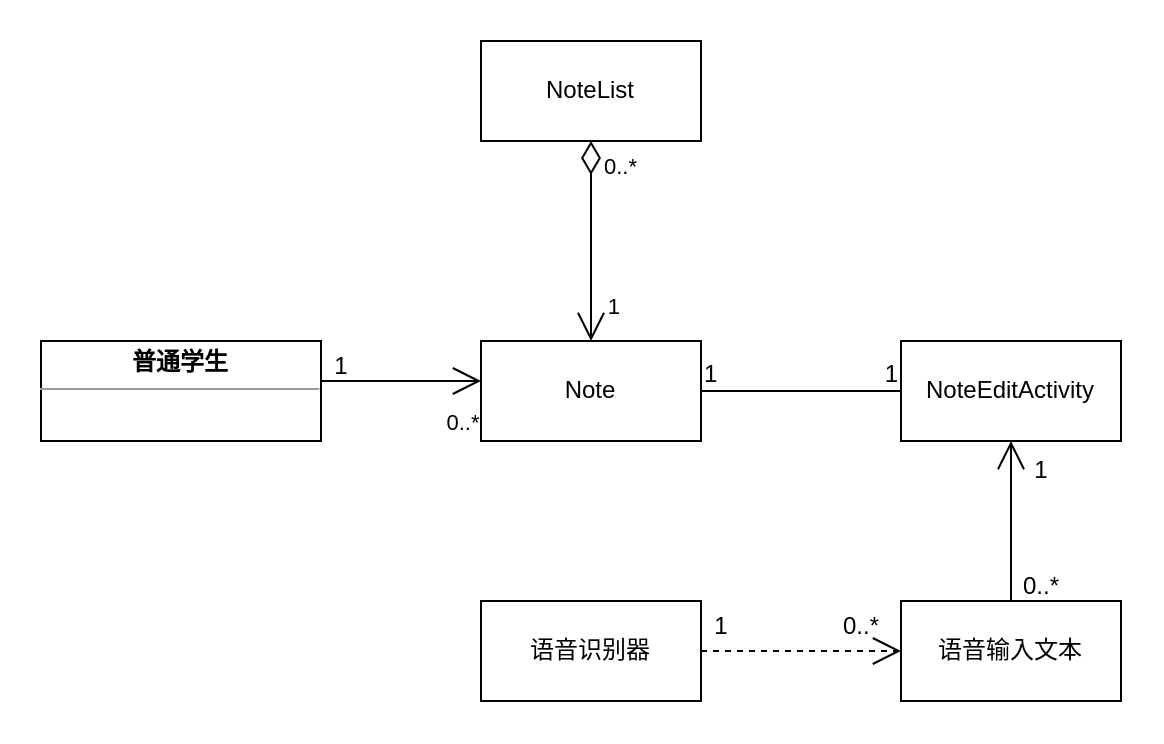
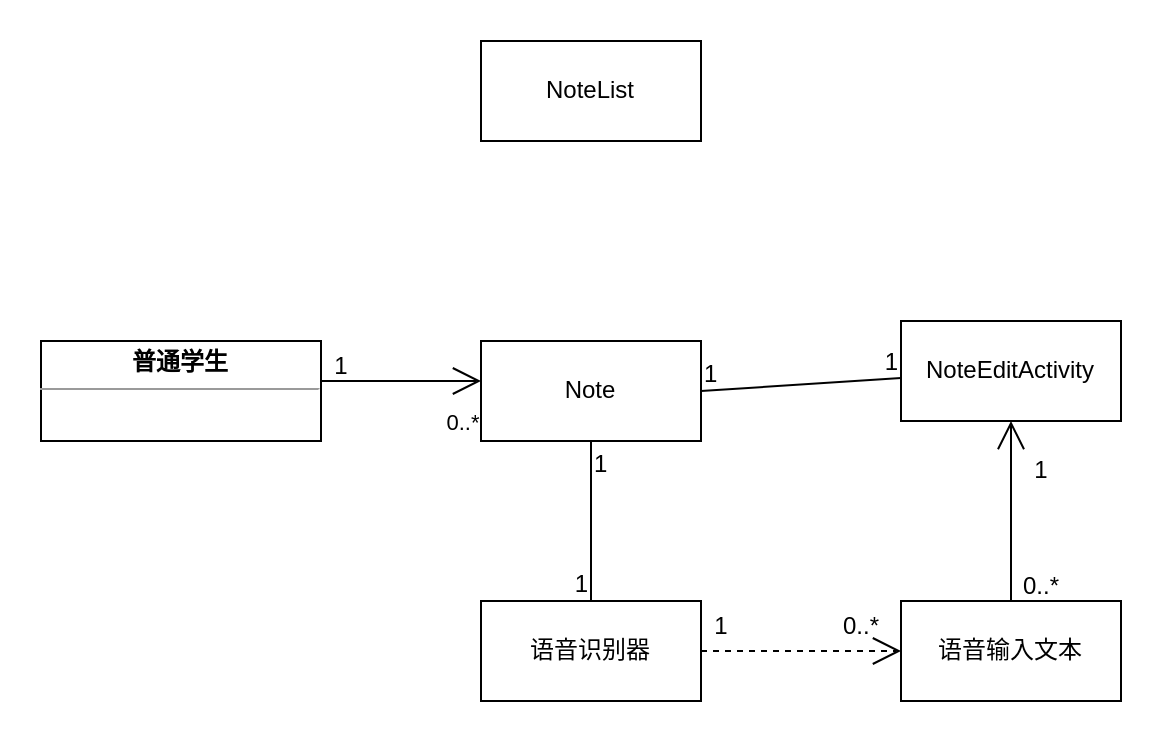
  <mxCell id="0" />
  <mxCell id="1" parent="0" />
  <mxCell id="2" value="&lt;p style=&quot;margin:0px;margin-top:4px;text-align:center;&quot;&gt;&lt;b&gt;普通学生&lt;/b&gt;&lt;/p&gt;&lt;hr size=&quot;1&quot;&gt;&lt;div style=&quot;height:2px;&quot;&gt;&lt;/div&gt;" style="verticalAlign=top;align=left;overflow=fill;fontSize=12;fontFamily=Helvetica;html=1;whiteSpace=wrap;" vertex="1" parent="1"><mxGeometry x="20" y="170" width="140" height="50" as="geometry" /></mxCell>
  <mxCell id="3" value="" style="endArrow=open;endFill=1;endSize=12;html=1;rounded=0;" edge="1" parent="1"><mxGeometry width="160" relative="1" as="geometry"><mxPoint x="160" y="190" as="sourcePoint" /><mxPoint x="240" y="190" as="targetPoint" /></mxGeometry></mxCell>
  <mxCell id="4" value="0..*" style="edgeLabel;html=1;align=center;verticalAlign=middle;resizable=0;points=[];" vertex="1" connectable="0" parent="3"><mxGeometry x="0.906" y="-6" relative="1" as="geometry"><mxPoint x="-6" y="14" as="offset" /></mxGeometry></mxCell>
  <mxCell id="5" value="Note" style="html=1;whiteSpace=wrap;" vertex="1" parent="1"><mxGeometry x="240" y="170" width="110" height="50" as="geometry" /></mxCell>
  <mxCell id="6" value="NoteList" style="html=1;whiteSpace=wrap;" vertex="1" parent="1"><mxGeometry x="240" y="20" width="110" height="50" as="geometry" /></mxCell>
- <mxCell id="7" value="" style="endArrow=open;html=1;endSize=12;startArrow=diamondThin;startSize=14;startFill=0;edgeStyle=orthogonalEdgeStyle;rounded=0;exitX=0.5;exitY=1;exitDx=0;exitDy=0;entryX=0.5;entryY=0;entryDx=0;entryDy=0;" edge="1" parent="1" source="6" target="5"><mxGeometry relative="1" as="geometry"><mxPoint x="280" y="130" as="sourcePoint" /><mxPoint x="440" y="130" as="targetPoint" /></mxGeometry></mxCell>
- <mxCell id="8" value="0..*" style="edgeLabel;resizable=0;html=1;align=left;verticalAlign=top;" connectable="0" vertex="1" parent="7"><mxGeometry x="-1" relative="1" as="geometry"><mxPoint x="5" as="offset" /></mxGeometry></mxCell>
- <mxCell id="9" value="1" style="edgeLabel;resizable=0;html=1;align=right;verticalAlign=top;" connectable="0" vertex="1" parent="7"><mxGeometry x="1" relative="1" as="geometry"><mxPoint x="15" y="-30" as="offset" /></mxGeometry></mxCell>
  <mxCell id="10" value="1" style="text;html=1;align=center;verticalAlign=middle;resizable=0;points=[];autosize=1;strokeColor=none;fillColor=none;" vertex="1" parent="1"><mxGeometry x="155" y="168" width="30" height="30" as="geometry" /></mxCell>
- <mxCell id="11" value="NoteEditActivity" style="html=1;whiteSpace=wrap;" vertex="1" parent="1"><mxGeometry x="450" y="170" width="110" height="50" as="geometry" /></mxCell>
+ <mxCell id="11" value="NoteEditActivity" style="html=1;whiteSpace=wrap;" vertex="1" parent="1"><mxGeometry x="450" y="160" width="110" height="50" as="geometry" /></mxCell>
  <mxCell id="12" value="" style="endArrow=none;html=1;rounded=0;exitX=1;exitY=0.5;exitDx=0;exitDy=0;" edge="1" parent="1" source="5" target="11"><mxGeometry relative="1" as="geometry"><mxPoint x="290" y="320" as="sourcePoint" /><mxPoint x="450" y="320" as="targetPoint" /></mxGeometry></mxCell>
  <mxCell id="13" value="1" style="resizable=0;html=1;whiteSpace=wrap;align=left;verticalAlign=bottom;" connectable="0" vertex="1" parent="12"><mxGeometry x="-1" relative="1" as="geometry" /></mxCell>
  <mxCell id="14" value="1" style="resizable=0;html=1;whiteSpace=wrap;align=right;verticalAlign=bottom;" connectable="0" vertex="1" parent="12"><mxGeometry x="1" relative="1" as="geometry" /></mxCell>
  <mxCell id="15" value="语音输入文本" style="html=1;whiteSpace=wrap;" vertex="1" parent="1"><mxGeometry x="450" y="300" width="110" height="50" as="geometry" /></mxCell>
  <mxCell id="16" value="" style="endArrow=open;endFill=1;endSize=12;html=1;rounded=0;entryX=0.5;entryY=1;entryDx=0;entryDy=0;" edge="1" parent="1" source="15" target="11"><mxGeometry width="160" relative="1" as="geometry"><mxPoint x="490" y="270" as="sourcePoint" /><mxPoint x="650" y="270" as="targetPoint" /></mxGeometry></mxCell>
  <mxCell id="17" value="0..*" style="text;html=1;align=center;verticalAlign=middle;resizable=0;points=[];autosize=1;strokeColor=none;fillColor=none;" vertex="1" parent="1"><mxGeometry x="500" y="278" width="40" height="30" as="geometry" /></mxCell>
  <mxCell id="18" value="1" style="text;html=1;align=center;verticalAlign=middle;resizable=0;points=[];autosize=1;strokeColor=none;fillColor=none;" vertex="1" parent="1"><mxGeometry x="505" y="220" width="30" height="30" as="geometry" /></mxCell>
  <mxCell id="19" value="语音识别器" style="html=1;whiteSpace=wrap;" vertex="1" parent="1"><mxGeometry x="240" y="300" width="110" height="50" as="geometry" /></mxCell>
+ <mxCell id="20" value="" style="endArrow=none;html=1;rounded=0;entryX=0.5;entryY=0;entryDx=0;entryDy=0;exitX=0.5;exitY=1;exitDx=0;exitDy=0;" edge="1" parent="1" source="5" target="19"><mxGeometry relative="1" as="geometry"><mxPoint x="290" y="220" as="sourcePoint" /><mxPoint x="450" y="220" as="targetPoint" /></mxGeometry></mxCell>
+ <mxCell id="21" value="1" style="resizable=0;html=1;whiteSpace=wrap;align=left;verticalAlign=bottom;" connectable="0" vertex="1" parent="20"><mxGeometry x="-1" relative="1" as="geometry"><mxPoint y="20" as="offset" /></mxGeometry></mxCell>
+ <mxCell id="22" value="1" style="resizable=0;html=1;whiteSpace=wrap;align=right;verticalAlign=bottom;" connectable="0" vertex="1" parent="20"><mxGeometry x="1" relative="1" as="geometry" /></mxCell>
  <mxCell id="23" value="" style="endArrow=open;endFill=1;endSize=12;html=1;rounded=0;exitX=1;exitY=0.5;exitDx=0;exitDy=0;entryX=0;entryY=0.5;entryDx=0;entryDy=0;dashed=1;" edge="1" parent="1" source="19" target="15"><mxGeometry width="160" relative="1" as="geometry"><mxPoint x="300" y="414" as="sourcePoint" /><mxPoint x="460" y="414" as="targetPoint" /></mxGeometry></mxCell>
  <mxCell id="24" value="1" style="text;html=1;align=center;verticalAlign=middle;resizable=0;points=[];autosize=1;strokeColor=none;fillColor=none;" vertex="1" parent="1"><mxGeometry x="345" y="298" width="30" height="30" as="geometry" /></mxCell>
  <mxCell id="25" value="0..*" style="text;html=1;align=center;verticalAlign=middle;resizable=0;points=[];autosize=1;strokeColor=none;fillColor=none;" vertex="1" parent="1"><mxGeometry x="410" y="298" width="40" height="30" as="geometry" /></mxCell>
